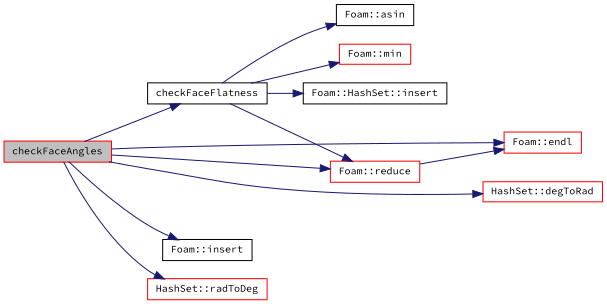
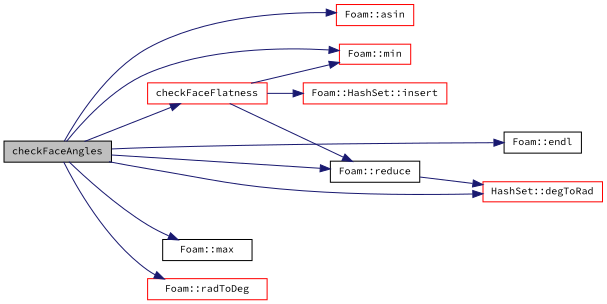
  digraph {
    fontname="Source Code Pro"
    rankdir=LR
    node [color=red fontname="Source Code Pro" fontsize=10 shape=record]
    edge [color=midnightblue fontname="Source Code Pro" fontsize=10 labelfontname=FreeSans labelfontsize=10 style=solid]
-   n1 [fillcolor=grey75 fontcolor=black height=0.2 label=checkFaceAngles style=filled width=0.4]
-   n2 [color=black height=0.2 label="Foam::asin" width=0.4]
-   n3 [color=black height=0.2 label=checkFaceFlatness width=0.4]
-   n4 [height=0.2 label="Foam::endl" width=0.4]
+   n1 [color=black fillcolor=grey75 fontcolor=black height=0.2 label=checkFaceAngles style=filled width=0.4]
+   n2 [height=0.2 label="Foam::asin" width=0.4]
+   n3 [height=0.2 label=checkFaceFlatness width=0.4]
+   n4 [color=black height=0.2 label="Foam::endl" width=0.4]
    n5 [height=0.2 label="Foam::min" width=0.4]
-   n6 [height=0.2 label="Foam::reduce" width=0.4]
+   n6 [color=black height=0.2 label="Foam::reduce" width=0.4]
    n7 [height=0.2 label="HashSet::degToRad" width=0.4]
-   n8 [color=black height=0.2 label="Foam::insert" width=0.4]
-   n9 [height=0.2 label="HashSet::radToDeg" width=0.4]
-   n10 [color=black height=0.2 label="Foam::HashSet::insert" width=0.4]
-   n3 -> n2
+   n8 [color=black height=0.2 label="Foam::max" width=0.4]
+   n9 [height=0.2 label="Foam::radToDeg" width=0.4]
+   n10 [height=0.2 label="Foam::HashSet::insert" width=0.4]
+   n1 -> n2
    n1 -> n3
    n1 -> n4
+   n1 -> n5
    n1 -> n6
    n1 -> n7
    n1 -> n8
    n1 -> n9
    n3 -> n5
    n3 -> n6
    n3 -> n10
-   n6 -> n4
+   n6 -> n7
  }
